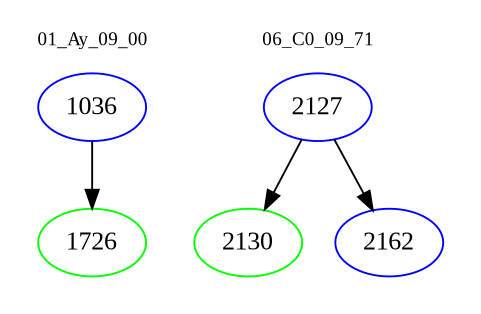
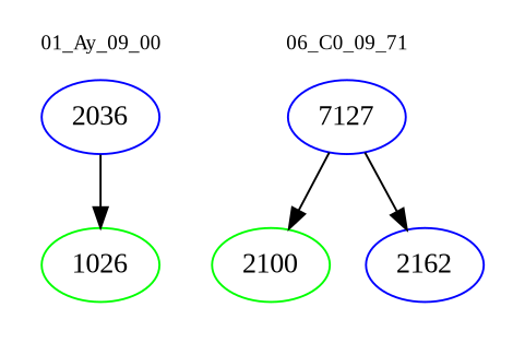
  digraph {
    fontname="Liberation Serif"
    node [color=blue fontname="Liberation Serif"]
    edge [color=black fontname="Liberation Serif"]
-   n1 [label=1036]
-   n2 [color=green label=1726]
-   n3 [label=2127]
-   n4 [color=green label=2130]
+   n1 [label=2036]
+   n2 [color=green label=1026]
+   n3 [label=7127]
+   n4 [color=green label=2100]
    n5 [label=2162]
    subgraph cluster_1 {
      color=white
      fontsize=10
      label="01_Ay_09_00"
      n1
      n2
    }
    subgraph cluster_2 {
      color=white
      fontsize=10
      label="06_C0_09_71"
      n3
      n4
      n5
    }
    n1 -> n2
    n3 -> n4
    n3 -> n5
  }
